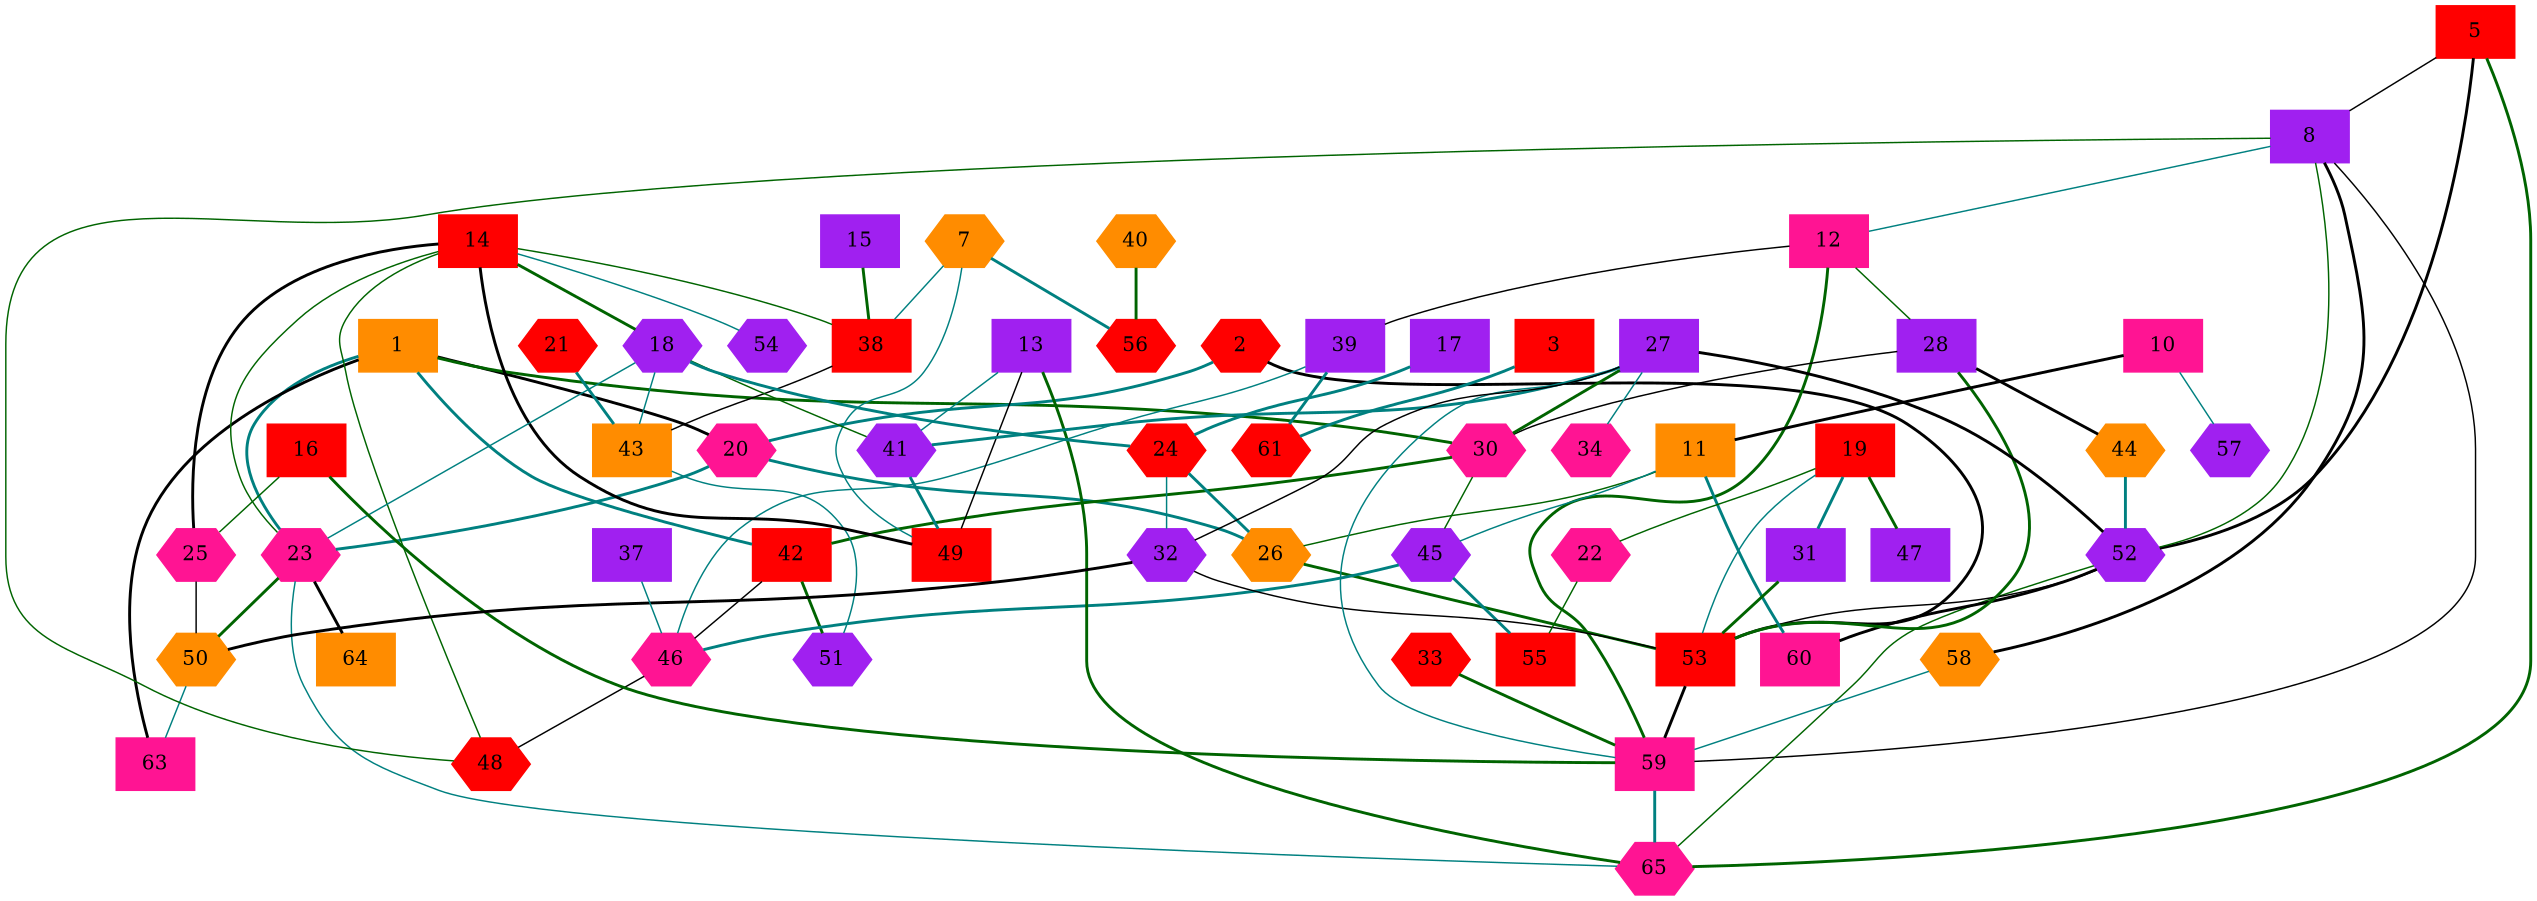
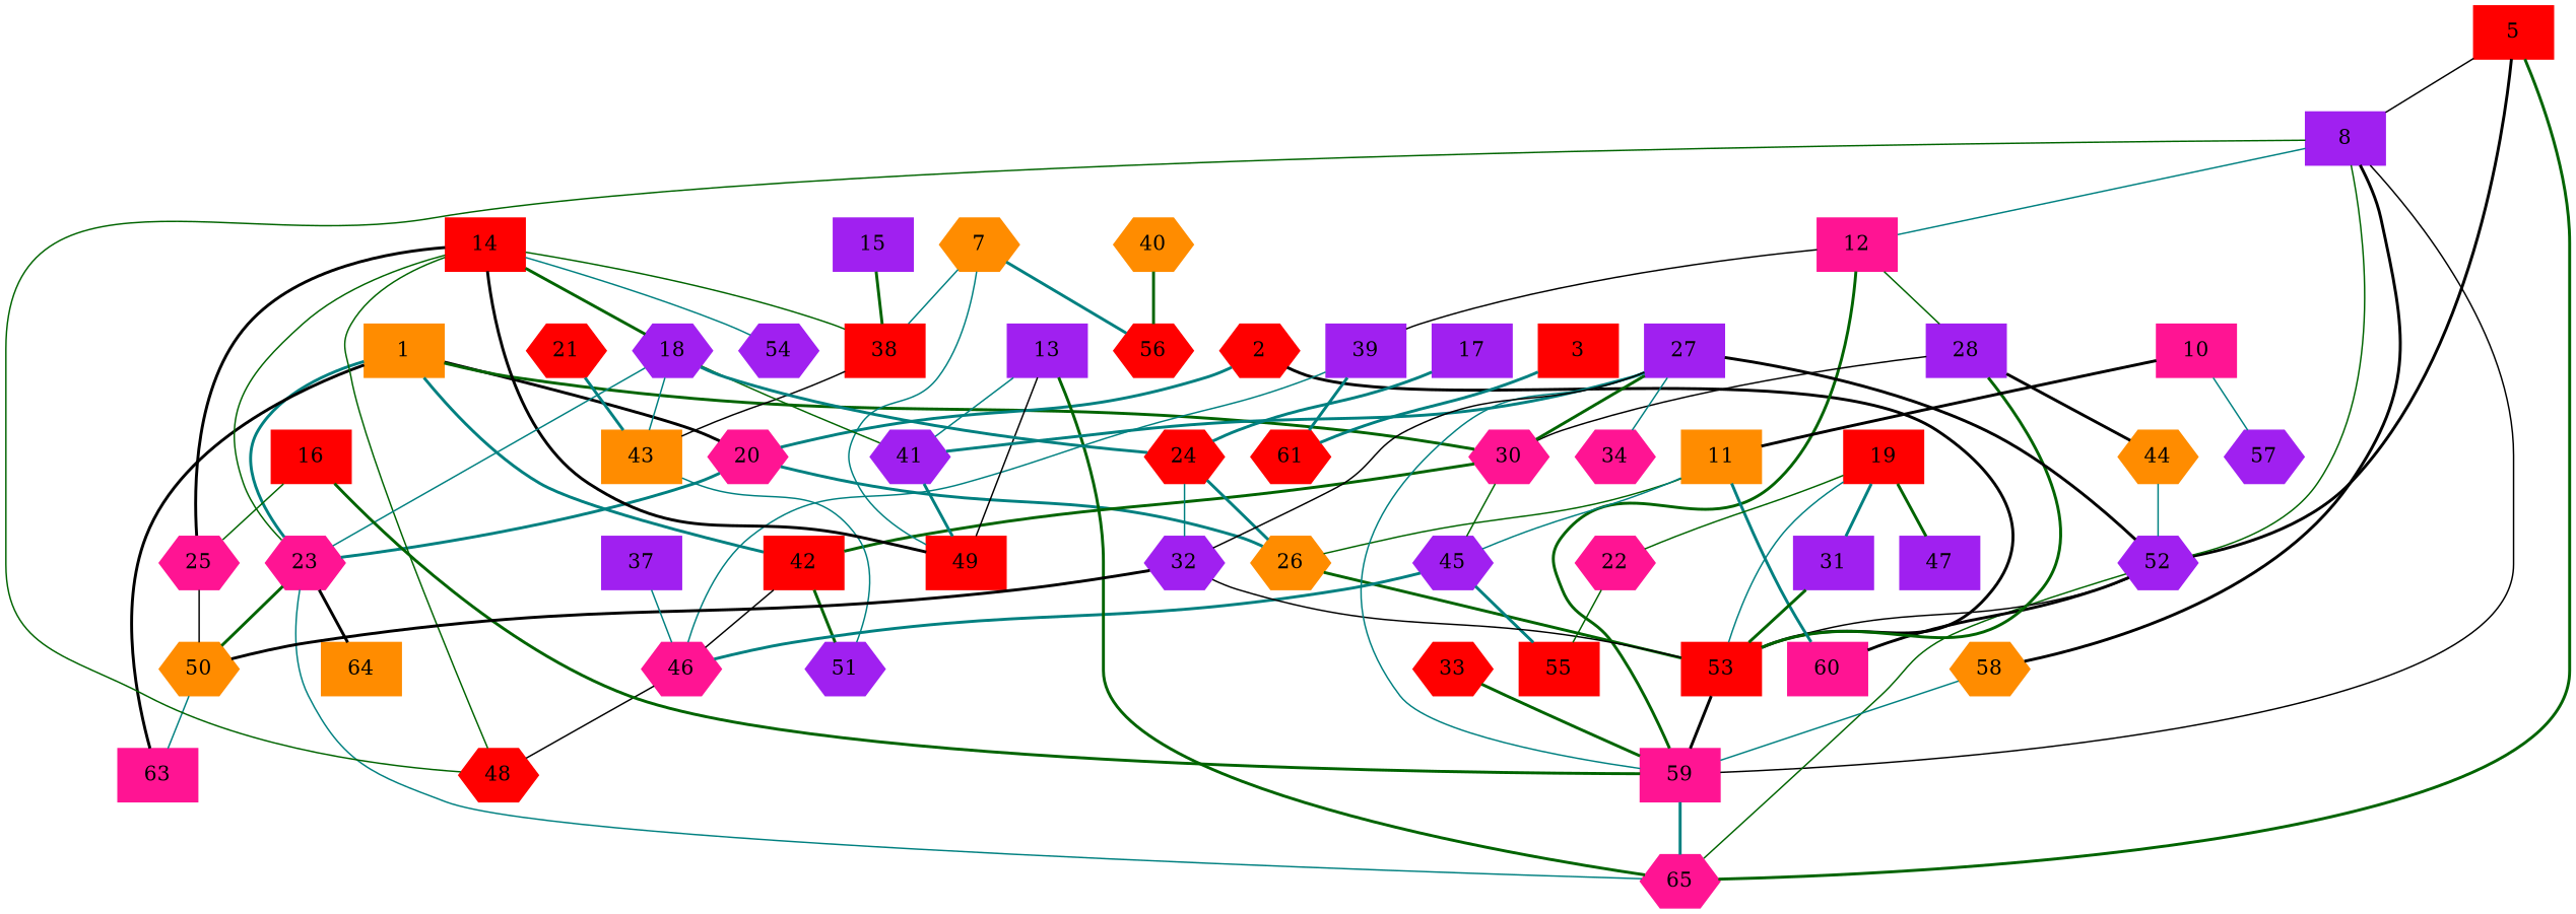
  graph {
    fontname="DejaVu Serif"
    node [color=purple fontname="DejaVu Serif" shape=box style=filled]
    edge [color=teal fontname="DejaVu Serif" style=bold weight=1.0]
    1 [color=darkorange]
    20 [color=deeppink shape=hexagon]
    23 [color=deeppink shape=hexagon]
    30 [color=deeppink shape=hexagon]
    42 [color=red]
    63 [color=deeppink]
    26 [color=darkorange shape=hexagon]
    65 [color=deeppink shape=hexagon]
    50 [color=darkorange shape=hexagon]
    64 [color=darkorange]
    45 [shape=hexagon]
    46 [color=deeppink shape=hexagon]
    51 [shape=hexagon]
    2 [color=red shape=hexagon]
    53 [color=red]
    59 [color=deeppink]
    3 [color=red]
    61 [color=red shape=hexagon]
    5 [color=red]
    8
    52 [shape=hexagon]
    12 [color=deeppink]
    48 [color=red shape=hexagon]
    58 [color=darkorange shape=hexagon]
    60 [color=deeppink]
    7 [color=darkorange shape=hexagon]
    38 [color=red]
    49 [color=red]
    56 [color=red shape=hexagon]
    43 [color=darkorange]
    28
    39
    10 [color=deeppink]
    11 [color=darkorange]
    57 [shape=hexagon]
    55 [color=red]
    44 [color=darkorange shape=hexagon]
    13
    41 [shape=hexagon]
    14 [color=red]
    18 [shape=hexagon]
    25 [color=deeppink shape=hexagon]
    54 [shape=hexagon]
    24 [color=red shape=hexagon]
    15
    16 [color=red]
    17
    32 [shape=hexagon]
    19 [color=red]
    22 [color=deeppink shape=hexagon]
    31
    47
    21 [color=red shape=hexagon]
    27
    34 [color=deeppink shape=hexagon]
    33 [color=red shape=hexagon]
    37
    40 [color=darkorange shape=hexagon]
    1 -- 20 [color=black]
    1 -- 23
    1 -- 30 [color=darkgreen]
    1 -- 42
    1 -- 63 [color=black]
    20 -- 23
    20 -- 26
    23 -- 65 [style=solid weight=2.0]
    23 -- 50 [color=darkgreen]
    23 -- 64 [color=black]
    30 -- 42 [color=darkgreen]
    30 -- 45 [color=darkgreen style=solid]
    42 -- 46 [color=black style=solid]
    42 -- 51 [color=darkgreen]
    26 -- 53 [color=darkgreen]
    50 -- 63 [style=solid]
    45 -- 46
    45 -- 55
    46 -- 48 [color=black style=solid weight=2.0]
    2 -- 20
    2 -- 53 [color=black]
    53 -- 59 [color=black]
    59 -- 65
    3 -- 61
    5 -- 65 [color=darkgreen]
    5 -- 8 [color=black style=solid]
    5 -- 52 [color=black]
    8 -- 59 [color=black style=solid]
    8 -- 52 [color=darkgreen style=solid]
    8 -- 12 [style=solid]
    8 -- 48 [color=darkgreen style=solid weight=2.0]
    8 -- 58 [color=black]
    52 -- 65 [color=darkgreen style=solid weight=2.0]
    52 -- 53 [color=black style=solid]
    52 -- 60 [color=black]
    12 -- 59 [color=darkgreen]
    12 -- 28 [color=darkgreen style=solid]
    12 -- 39 [color=black style=solid]
    58 -- 59 [style=solid weight=2.0]
    7 -- 38 [style=solid]
    7 -- 49 [style=solid]
    7 -- 56
    38 -- 43 [color=black style=solid]
    43 -- 51 [style=solid]
    28 -- 30 [color=black style=solid]
    28 -- 53 [color=darkgreen]
    28 -- 44 [color=black]
    39 -- 46 [style=solid]
    39 -- 61
    10 -- 11 [color=black]
    10 -- 57 [style=solid]
    11 -- 26 [color=darkgreen style=solid]
    11 -- 45 [style=solid]
    11 -- 60
-   44 -- 52
+   44 -- 52 [style=solid]
    13 -- 65 [color=darkgreen]
    13 -- 49 [color=black style=solid weight=2.0]
    13 -- 41 [style=solid]
    41 -- 49
    14 -- 23 [color=darkgreen style=solid]
    14 -- 48 [color=darkgreen style=solid]
    14 -- 38 [color=darkgreen style=solid]
    14 -- 49 [color=black weight=2.0]
    14 -- 18 [color=darkgreen]
    14 -- 25 [color=black]
    14 -- 54 [style=solid]
    18 -- 23 [style=solid]
    18 -- 43 [style=solid]
    18 -- 41 [color=darkgreen style=solid]
    18 -- 24
    25 -- 50 [color=black style=solid]
    24 -- 26
    24 -- 32 [style=solid]
    15 -- 38 [color=darkgreen]
    16 -- 59 [color=darkgreen]
    16 -- 25 [color=darkgreen style=solid]
    17 -- 24
    32 -- 50 [color=black]
    32 -- 53 [color=black style=solid]
    19 -- 53 [style=solid]
    19 -- 22 [color=darkgreen style=solid]
    19 -- 31
    19 -- 47 [color=darkgreen]
    22 -- 55 [color=darkgreen style=solid]
    31 -- 53 [color=darkgreen]
    21 -- 43
    27 -- 30 [color=darkgreen]
    27 -- 59 [style=solid]
    27 -- 52 [color=black]
    27 -- 41
    27 -- 32 [color=black style=solid]
    27 -- 34 [style=solid]
    33 -- 59 [color=darkgreen]
    37 -- 46 [style=solid]
    40 -- 56 [color=darkgreen]
  }
